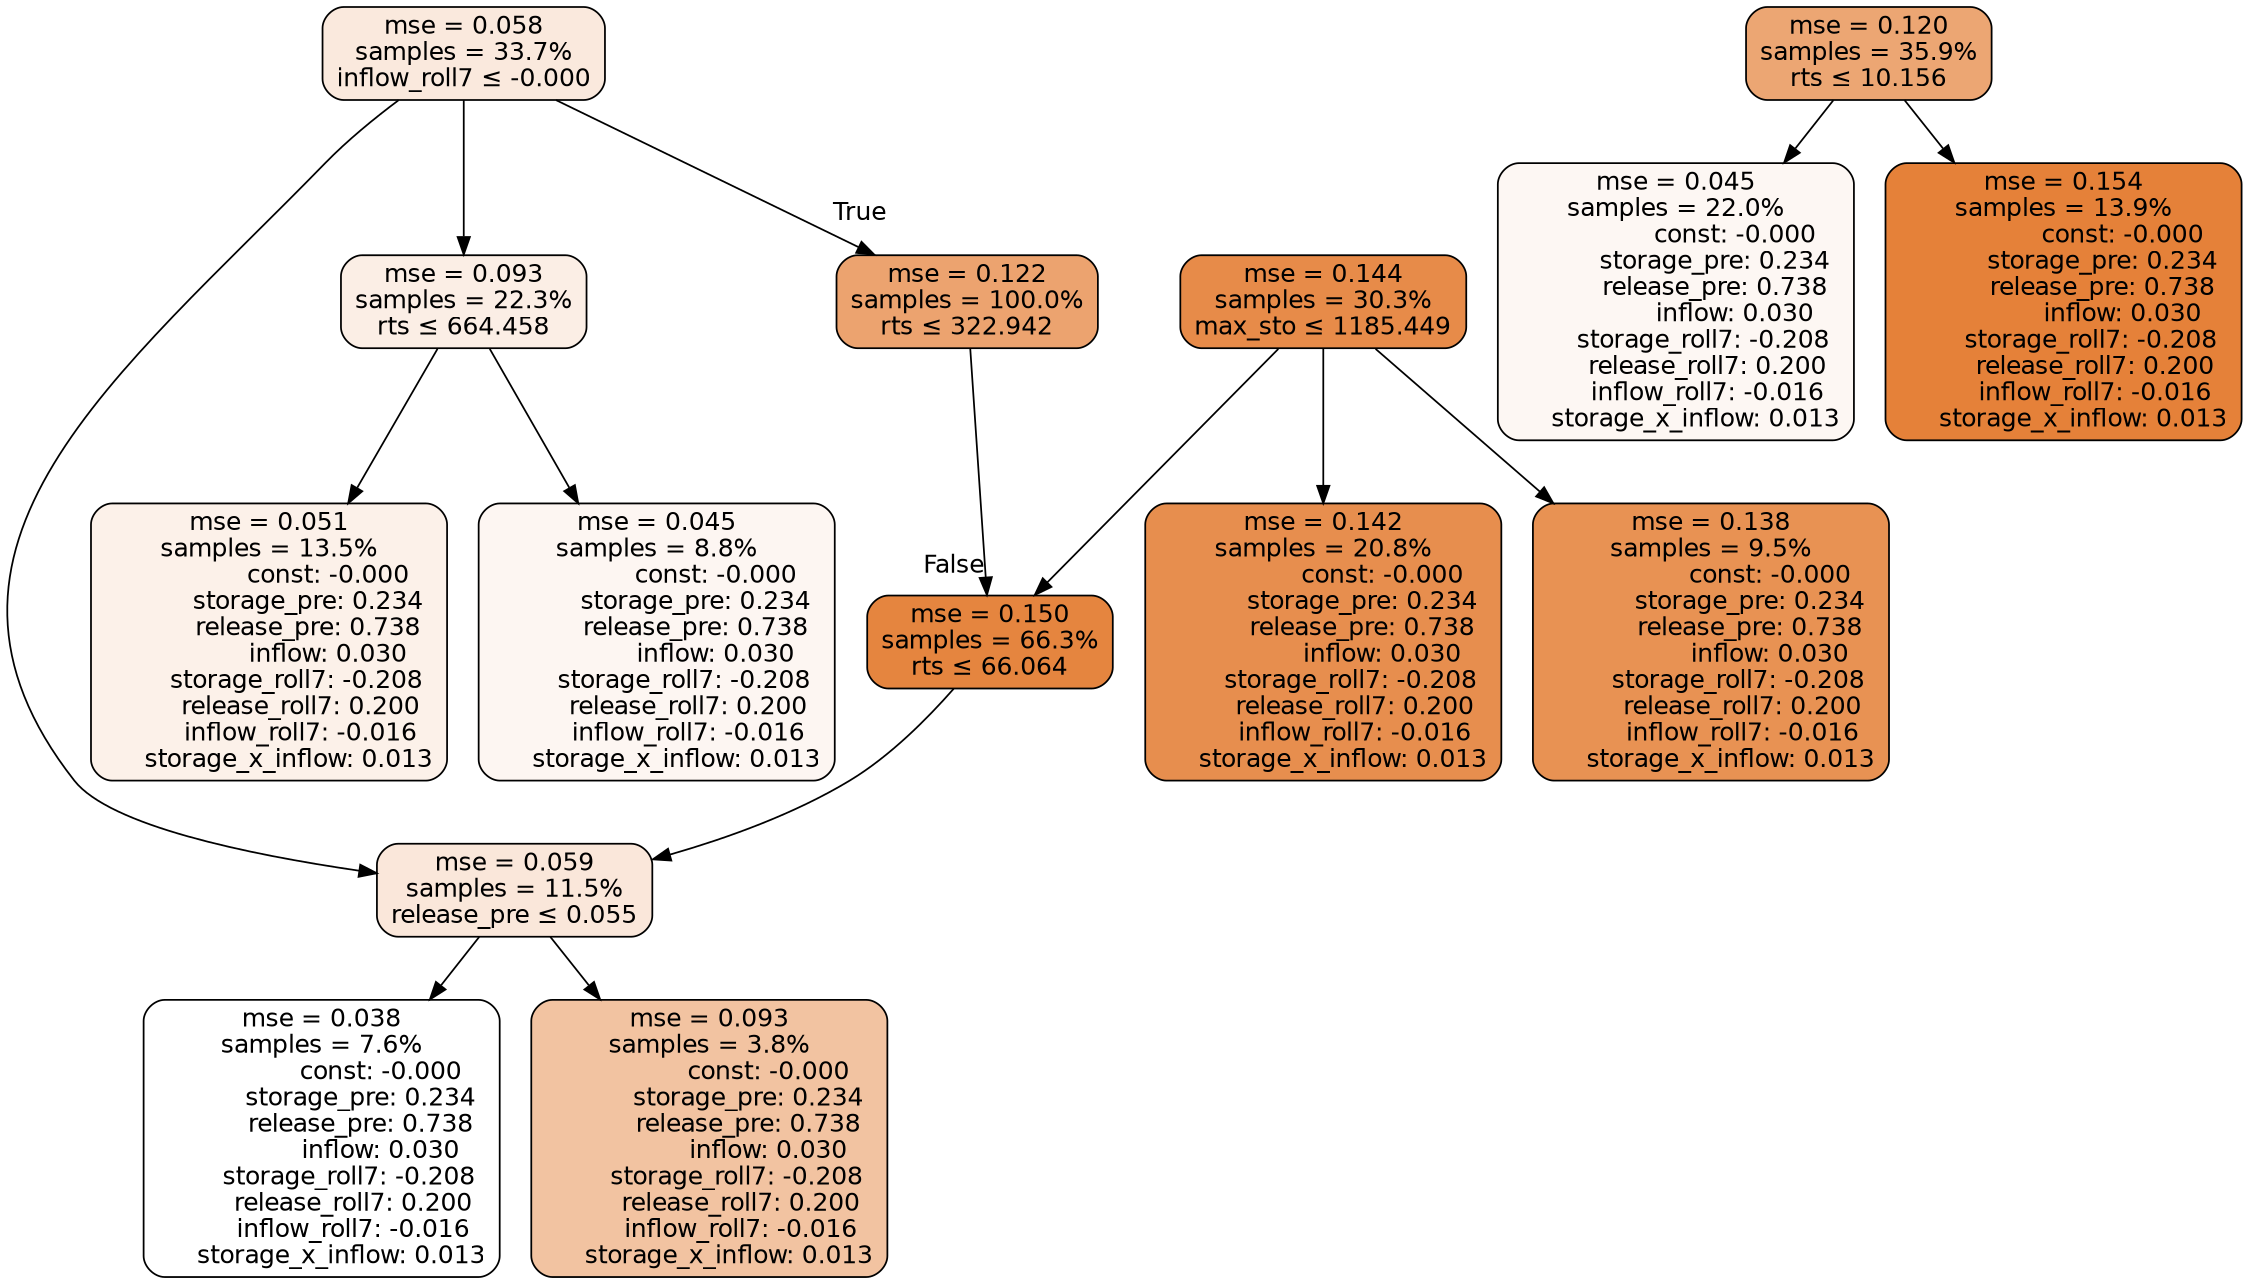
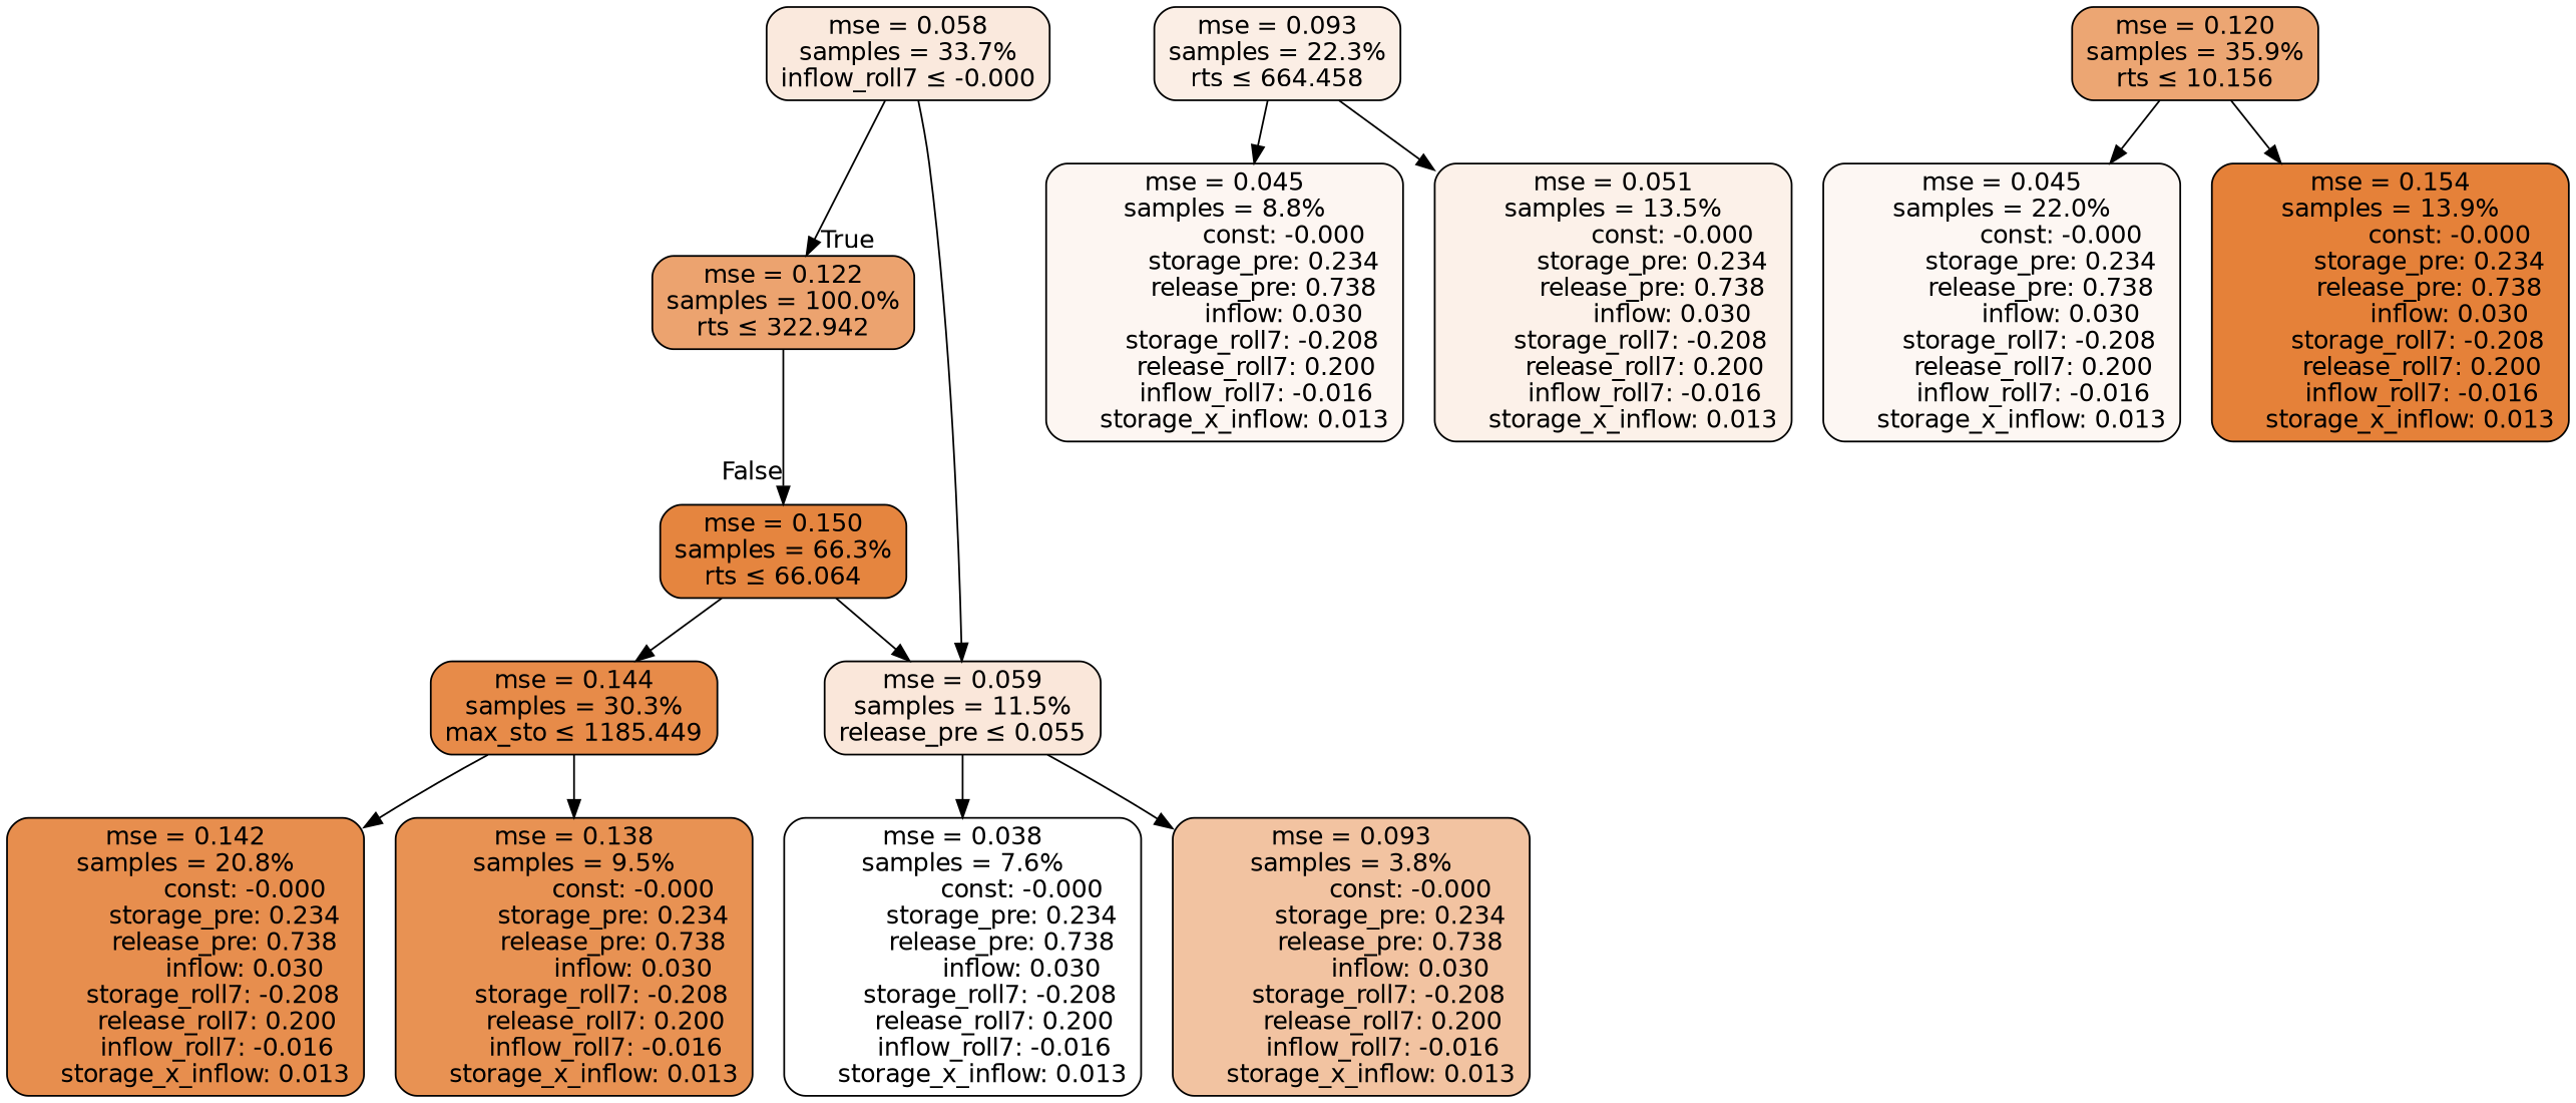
  digraph {
    node [color=black fontname=helvetica shape=rectangle style="filled, rounded"]
    edge [fontname=helvetica]
    n1 [fillcolor="#eca36f" label="mse = 0.122\nsamples = 100.0%\nrts &le; 322.942"]
    n2 [fillcolor="#e5853f" label="mse = 0.150\nsamples = 66.3%\nrts &le; 66.064"]
    n3 [fillcolor="#e78b49" label="mse = 0.144\nsamples = 30.3%\nmax_sto &le; 1185.449"]
    n4 [fillcolor="#fae7da" label="mse = 0.059\nsamples = 11.5%\nrelease_pre &le; 0.055"]
    n5 [fillcolor="#fae9dd" label="mse = 0.058\nsamples = 33.7%\ninflow_roll7 &le; -0.000"]
    n6 [fillcolor="#fbeee5" label="mse = 0.093\nsamples = 22.3%\nrts &le; 664.458"]
    n7 [fillcolor="#eca673" label="mse = 0.120\nsamples = 35.9%\nrts &le; 10.156"]
    n8 [fillcolor="#fdf7f3" label="mse = 0.045\nsamples = 22.0%\n               const: -0.000\n          storage_pre: 0.234\n          release_pre: 0.738\n               inflow: 0.030\n       storage_roll7: -0.208\n        release_roll7: 0.200\n        inflow_roll7: -0.016\n     storage_x_inflow: 0.013"]
    n9 [fillcolor="#e58139" label="mse = 0.154\nsamples = 13.9%\n               const: -0.000\n          storage_pre: 0.234\n          release_pre: 0.738\n               inflow: 0.030\n       storage_roll7: -0.208\n        release_roll7: 0.200\n        inflow_roll7: -0.016\n     storage_x_inflow: 0.013"]
    n10 [fillcolor="#e78e4e" label="mse = 0.142\nsamples = 20.8%\n               const: -0.000\n          storage_pre: 0.234\n          release_pre: 0.738\n               inflow: 0.030\n       storage_roll7: -0.208\n        release_roll7: 0.200\n        inflow_roll7: -0.016\n     storage_x_inflow: 0.013"]
    n11 [fillcolor="#e89253" label="mse = 0.138\nsamples = 9.5%\n               const: -0.000\n          storage_pre: 0.234\n          release_pre: 0.738\n               inflow: 0.030\n       storage_roll7: -0.208\n        release_roll7: 0.200\n        inflow_roll7: -0.016\n     storage_x_inflow: 0.013"]
    n12 [fillcolor="#fdf6f2" label="mse = 0.045\nsamples = 8.8%\n               const: -0.000\n          storage_pre: 0.234\n          release_pre: 0.738\n               inflow: 0.030\n       storage_roll7: -0.208\n        release_roll7: 0.200\n        inflow_roll7: -0.016\n     storage_x_inflow: 0.013"]
    n13 [fillcolor="#fcf1e9" label="mse = 0.051\nsamples = 13.5%\n               const: -0.000\n          storage_pre: 0.234\n          release_pre: 0.738\n               inflow: 0.030\n       storage_roll7: -0.208\n        release_roll7: 0.200\n        inflow_roll7: -0.016\n     storage_x_inflow: 0.013"]
    n14 [fillcolor="#ffffff" label="mse = 0.038\nsamples = 7.6%\n               const: -0.000\n          storage_pre: 0.234\n          release_pre: 0.738\n               inflow: 0.030\n       storage_roll7: -0.208\n        release_roll7: 0.200\n        inflow_roll7: -0.016\n     storage_x_inflow: 0.013"]
    n15 [fillcolor="#f2c3a1" label="mse = 0.093\nsamples = 3.8%\n               const: -0.000\n          storage_pre: 0.234\n          release_pre: 0.738\n               inflow: 0.030\n       storage_roll7: -0.208\n        release_roll7: 0.200\n        inflow_roll7: -0.016\n     storage_x_inflow: 0.013"]
    n1 -> n2 [headlabel=False labelangle=45 labeldistance=2.5]
-   n3 -> n2
+   n2 -> n3
    n2 -> n4
    n3 -> n10
    n3 -> n11
    n4 -> n14
    n4 -> n15
    n5 -> n1 [headlabel=True labelangle=-45 labeldistance=2.5]
    n5 -> n4
-   n5 -> n6
    n6 -> n12
    n6 -> n13
    n7 -> n8
    n7 -> n9
  }
